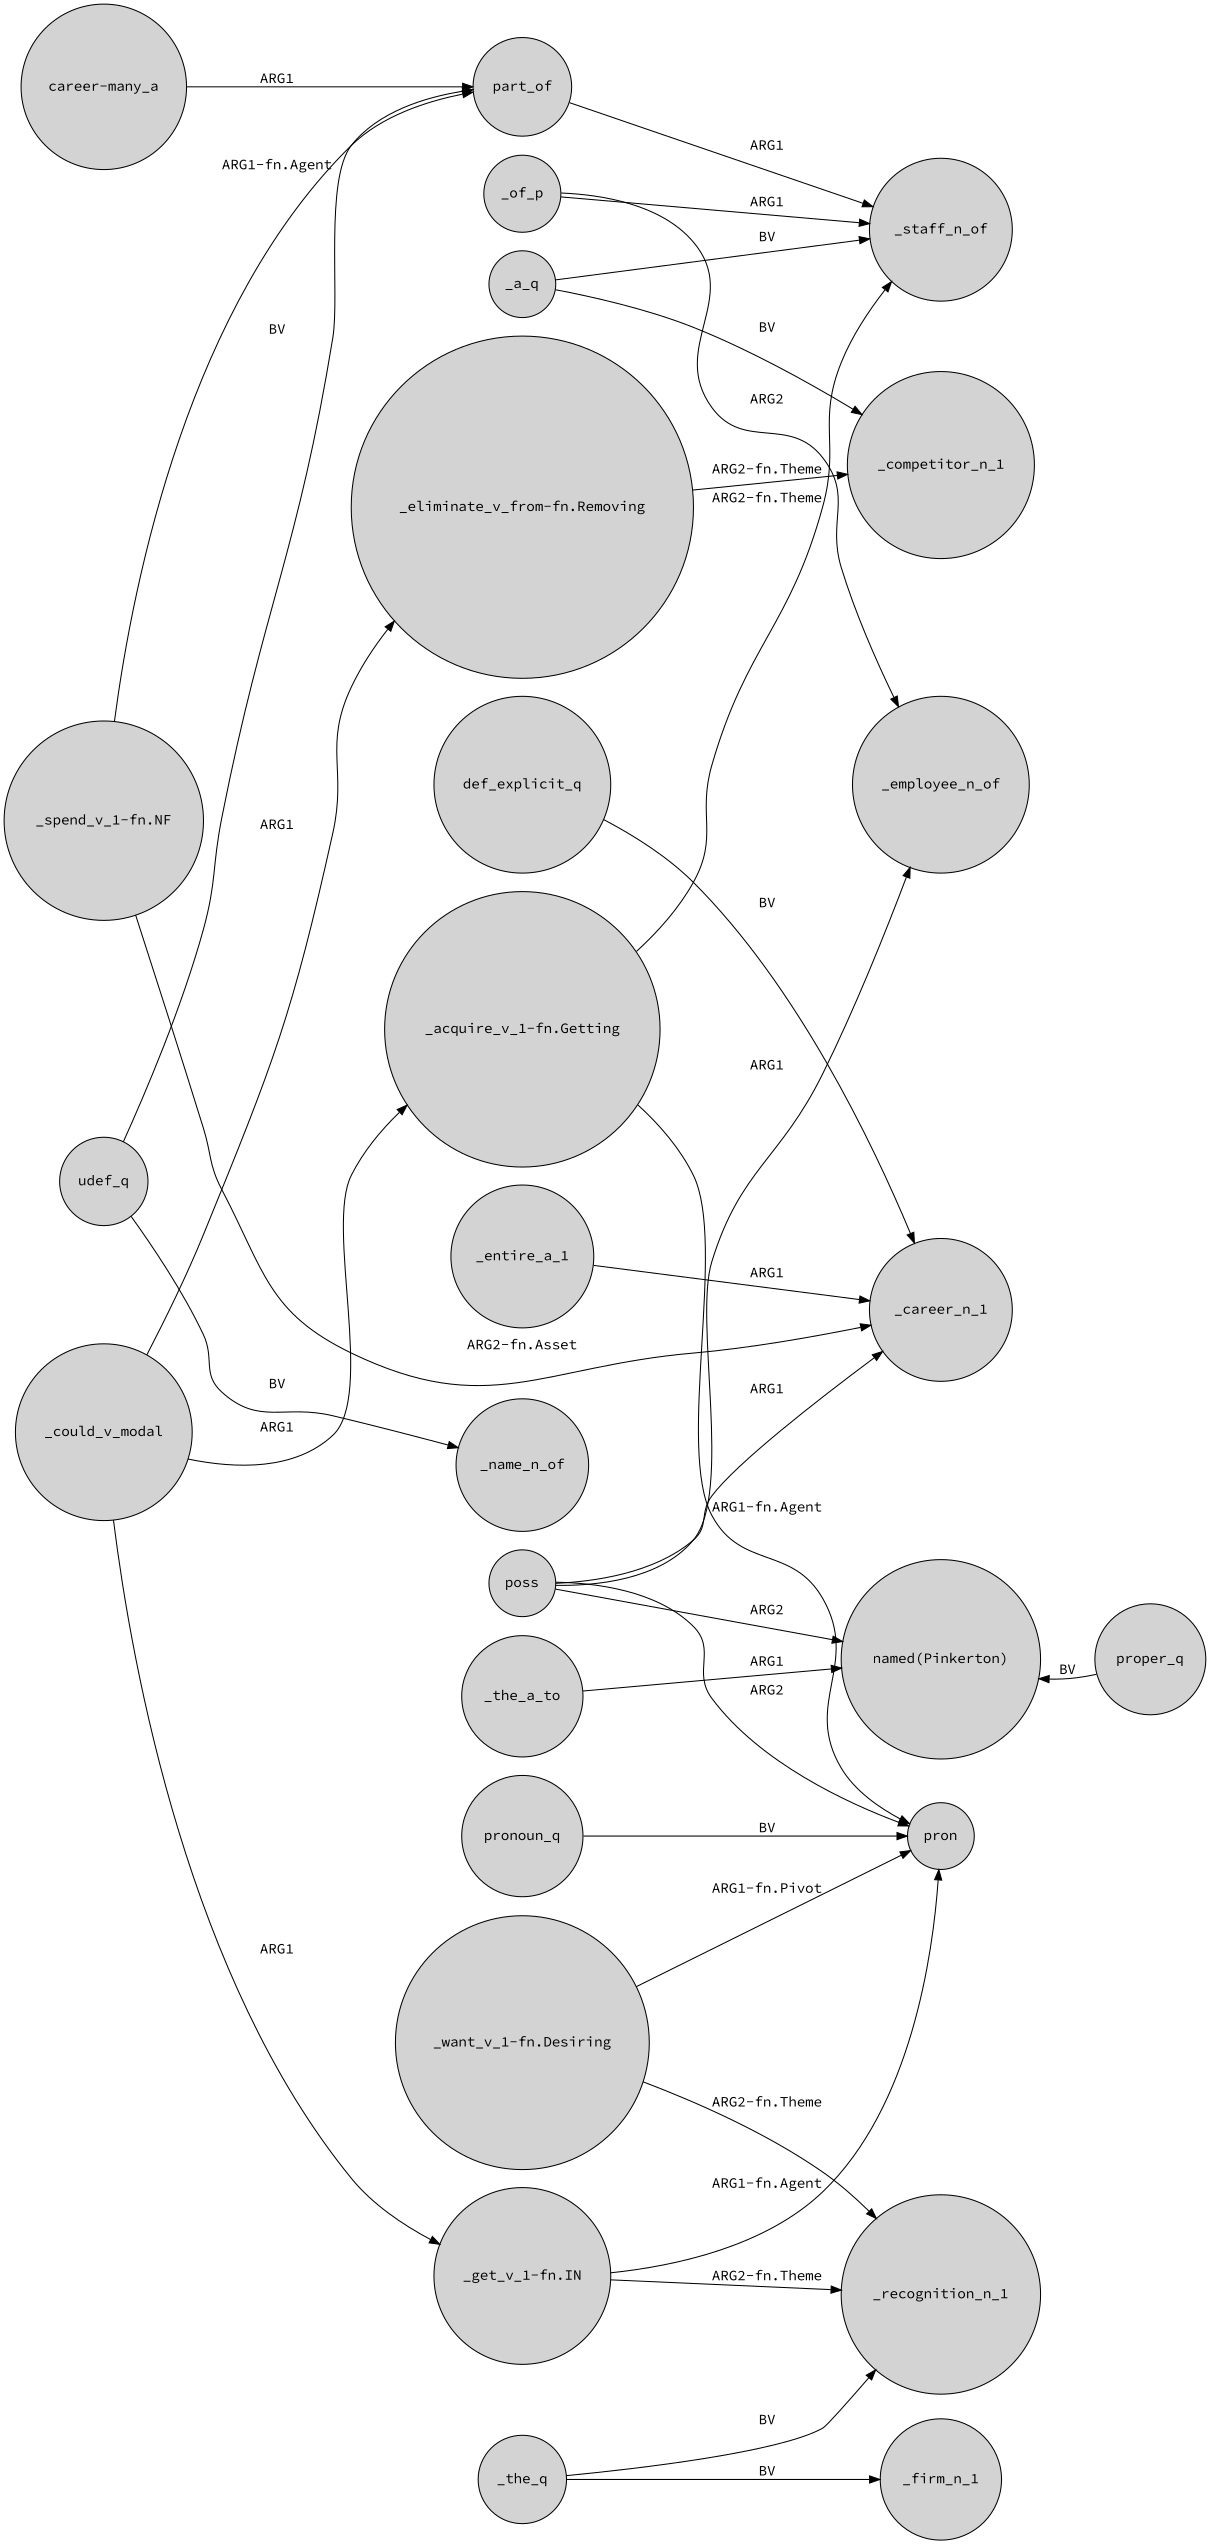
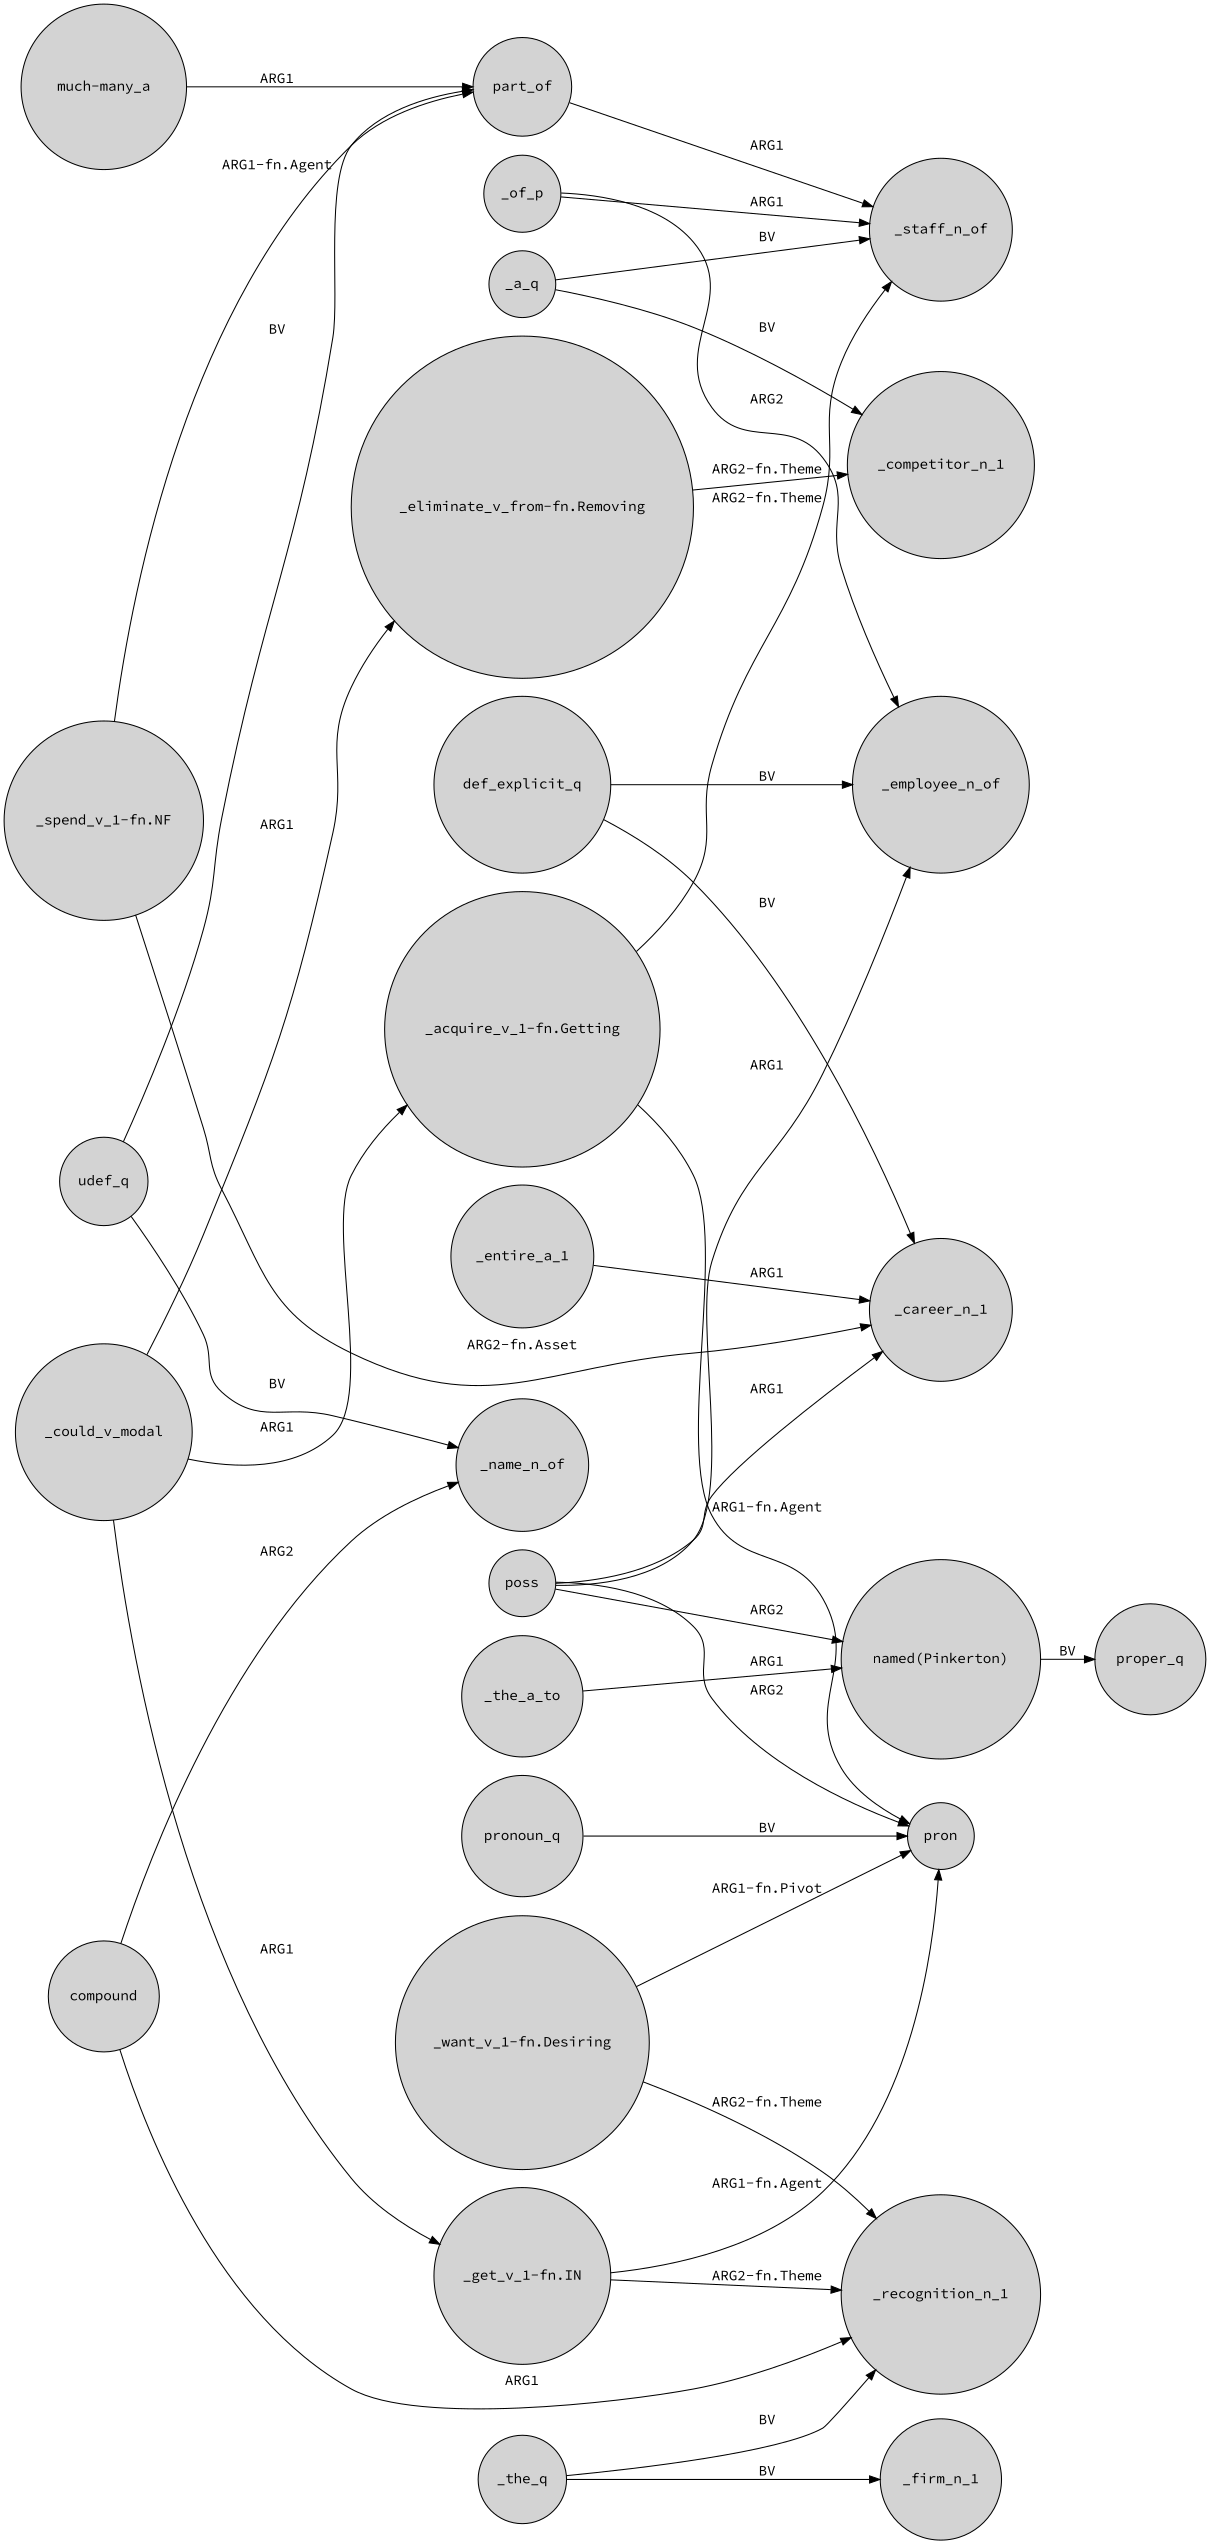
  digraph {
    fontname="Source Code Pro"
    rankdir=LR
    node [fontname="Source Code Pro" shape=circle style=filled]
    edge [fontname="Source Code Pro"]
    _a_q
    _staff_n_of
    _competitor_n_1
    proper_q
    "named(Pinkerton)"
    poss
    _career_n_1
    pron
    _employee_n_of
    "_spend_v_1-fn.NF"
    part_of
    _the_q
    _recognition_n_1
    _firm_n_1
    udef_q
    _name_n_of
+   compound
    _could_v_modal
    "_get_v_1-fn.IN"
    "_acquire_v_1-fn.Getting"
    "_eliminate_v_from-fn.Removing"
-   "much-many_a" [label="career-many_a"]
+   "much-many_a"
    "_want_v_1-fn.Desiring"
    def_explicit_q
    _of_p
    pronoun_q
    _entire_a_1
    n28 [label=_the_a_to]
    _a_q -> _staff_n_of [label=BV]
    _a_q -> _competitor_n_1 [label=BV]
-   proper_q -> "named(Pinkerton)" [label=BV]
+   "named(Pinkerton)" -> proper_q [label=BV]
    poss -> "named(Pinkerton)" [label=ARG2]
    poss -> _career_n_1 [label=ARG1]
    poss -> pron [label=ARG2]
    poss -> _employee_n_of [label=ARG1]
    "_spend_v_1-fn.NF" -> _career_n_1 [label="ARG2-fn.Asset"]
    "_spend_v_1-fn.NF" -> part_of [label="ARG1-fn.Agent"]
    part_of -> _staff_n_of [label=ARG1]
    _the_q -> _recognition_n_1 [label=BV]
    _the_q -> _firm_n_1 [label=BV]
    udef_q -> part_of [label=BV]
    udef_q -> _name_n_of [label=BV]
+   compound -> _recognition_n_1 [label=ARG1]
+   compound -> _name_n_of [label=ARG2]
    _could_v_modal -> "_get_v_1-fn.IN" [label=ARG1]
    _could_v_modal -> "_acquire_v_1-fn.Getting" [label=ARG1]
    _could_v_modal -> "_eliminate_v_from-fn.Removing" [label=ARG1]
    "_get_v_1-fn.IN" -> pron [label="ARG1-fn.Agent"]
    "_get_v_1-fn.IN" -> _recognition_n_1 [label="ARG2-fn.Theme"]
    "_acquire_v_1-fn.Getting" -> _staff_n_of [label="ARG2-fn.Theme"]
    "_acquire_v_1-fn.Getting" -> pron [label="ARG1-fn.Agent"]
    "_eliminate_v_from-fn.Removing" -> _competitor_n_1 [label="ARG2-fn.Theme"]
    "much-many_a" -> part_of [label=ARG1]
    "_want_v_1-fn.Desiring" -> pron [label="ARG1-fn.Pivot"]
    "_want_v_1-fn.Desiring" -> _recognition_n_1 [label="ARG2-fn.Theme"]
    def_explicit_q -> _career_n_1 [label=BV]
+   def_explicit_q -> _employee_n_of [label=BV]
    _of_p -> _staff_n_of [label=ARG1]
    _of_p -> _employee_n_of [label=ARG2]
    pronoun_q -> pron [label=BV]
    _entire_a_1 -> _career_n_1 [label=ARG1]
    n28 -> "named(Pinkerton)" [label=ARG1]
  }
